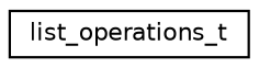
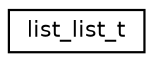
  digraph {
    rankdir=LR
-   n1 [color=black fillcolor=white fontname=Helvetica fontsize=10 height=0.2 label=list_operations_t shape=record style=filled width=0.4]
+   n1 [color=black fillcolor=white fontname=Helvetica fontsize=10 height=0.2 label=list_list_t shape=record style=filled width=0.4]
  }
